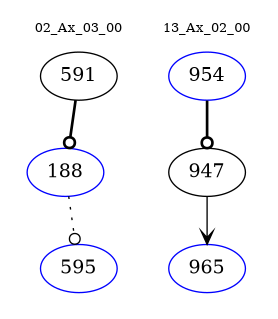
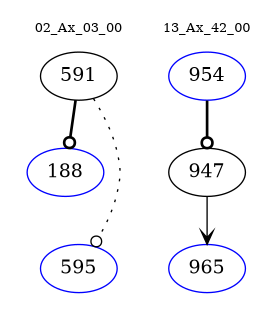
  digraph {
    node [color=blue]
    edge [arrowhead=odot color=black style=bold]
    n1 [color=black label=591]
    n2 [label=188]
    n3 [label=595]
    n4 [label=954]
    n5 [color=black label=947]
    n6 [label=965]
    subgraph cluster_1 {
      color=white
      fontsize=10
      label="02_Ax_03_00"
      n1
      n2
      n3
    }
    subgraph cluster_2 {
      color=white
      fontsize=10
-     label="13_Ax_02_00"
+     label="13_Ax_42_00"
      n4
      n5
      n6
    }
    n1 -> n2
-   n2 -> n3 [style=dotted]
+   n1 -> n3 [style=dotted]
    n4 -> n5
    n5 -> n6 [arrowhead=vee style=solid]
  }
